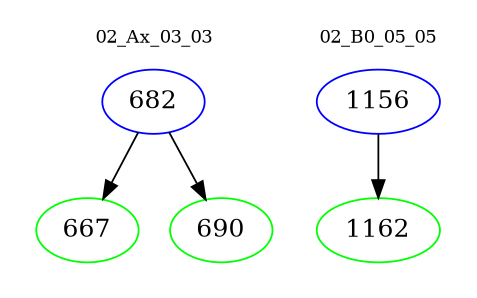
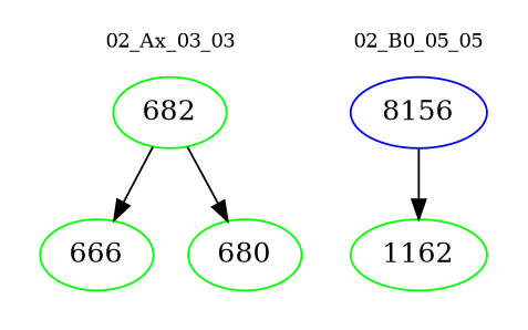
  digraph {
    node [color=green]
    edge [color=black]
-   n1 [color=blue label=682]
-   n2 [label=667]
-   n3 [label=690]
-   n4 [color=blue label=1156]
+   n1 [label=682]
+   n2 [label=666]
+   n3 [label=680]
+   n4 [color=blue label=8156]
    n5 [label=1162]
    subgraph cluster_1 {
      color=white
      fontsize=10
      label="02_Ax_03_03"
      n1
      n2
      n3
    }
    subgraph cluster_2 {
      color=white
      fontsize=10
      label="02_B0_05_05"
      n4
      n5
    }
    n1 -> n2
    n1 -> n3
    n4 -> n5
  }
